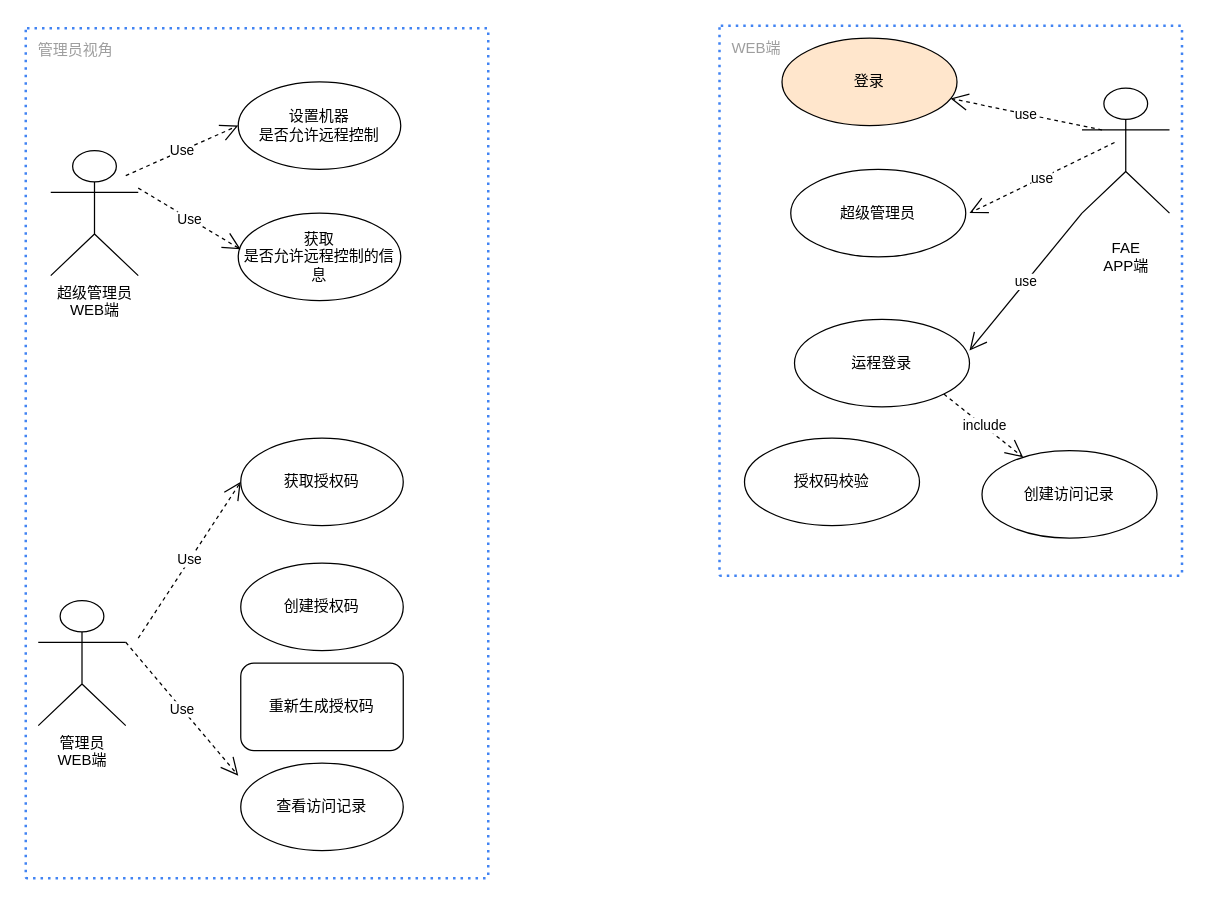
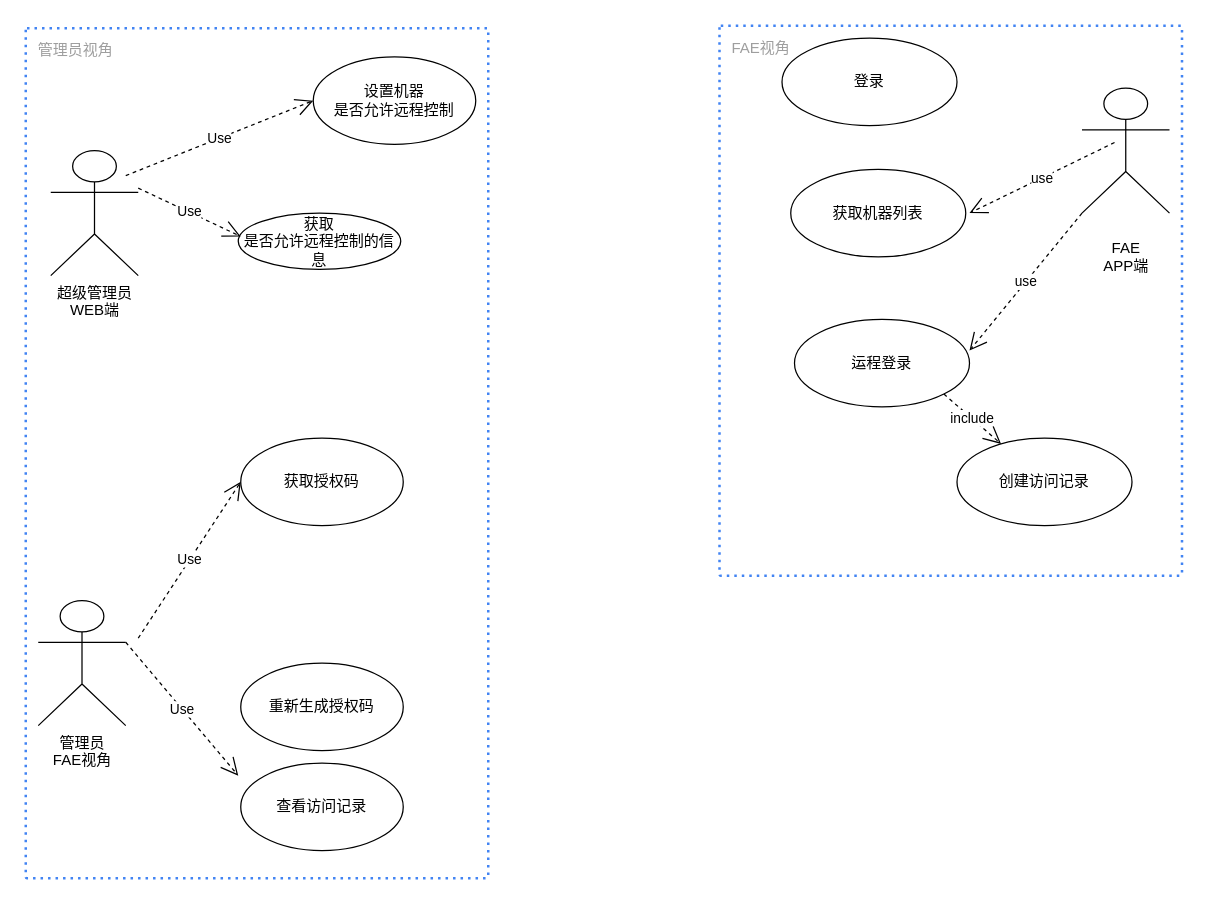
  <mxCell id="0" />
  <mxCell id="1" parent="0" />
- <mxCell id="2" value="WEB端" style="rounded=1;absoluteArcSize=1;arcSize=2;html=1;strokeColor=none;gradientColor=none;shadow=0;dashed=1;strokeColor=#4284F3;fontSize=12;fontColor=#9E9E9E;align=left;verticalAlign=top;spacing=10;spacingTop=-4;fillColor=none;dashPattern=1 2;strokeWidth=2;" parent="1" vertex="1"><mxGeometry x="575" y="20" width="370" height="440" as="geometry" /></mxCell>
+ <mxCell id="2" value="FAE视角" style="rounded=1;absoluteArcSize=1;arcSize=2;html=1;strokeColor=none;gradientColor=none;shadow=0;dashed=1;strokeColor=#4284F3;fontSize=12;fontColor=#9E9E9E;align=left;verticalAlign=top;spacing=10;spacingTop=-4;fillColor=none;dashPattern=1 2;strokeWidth=2;" parent="1" vertex="1"><mxGeometry x="575" y="20" width="370" height="440" as="geometry" /></mxCell>
  <mxCell id="3" value="管理员视角" style="rounded=1;absoluteArcSize=1;arcSize=2;html=1;strokeColor=none;gradientColor=none;shadow=0;dashed=1;strokeColor=#4284F3;fontSize=12;fontColor=#9E9E9E;align=left;verticalAlign=top;spacing=10;spacingTop=-4;fillColor=none;dashPattern=1 2;strokeWidth=2;" parent="1" vertex="1"><mxGeometry x="20" y="22" width="370" height="680" as="geometry" /></mxCell>
  <mxCell id="4" value="超级管理员&lt;br&gt;WEB端" style="shape=umlActor;verticalLabelPosition=bottom;verticalAlign=top;html=1;" parent="1" vertex="1"><mxGeometry x="40" y="120" width="70" height="100" as="geometry" /></mxCell>
  <mxCell id="5" value="Use" style="endArrow=open;endSize=12;dashed=1;html=1;rounded=0;entryX=0;entryY=0.5;entryDx=0;entryDy=0;" parent="1" target="13" edge="1"><mxGeometry width="160" relative="1" as="geometry"><mxPoint x="100" y="140" as="sourcePoint" /><mxPoint x="180" y="150" as="targetPoint" /></mxGeometry></mxCell>
- <mxCell id="6" value="登录" style="ellipse;whiteSpace=wrap;html=1;fillColor=#ffe6cc;" parent="1" vertex="1"><mxGeometry x="625" y="30" width="140" height="70" as="geometry" /></mxCell>
+ <mxCell id="6" value="登录" style="ellipse;whiteSpace=wrap;html=1;" parent="1" vertex="1"><mxGeometry x="625" y="30" width="140" height="70" as="geometry" /></mxCell>
  <mxCell id="7" value="&lt;br&gt;FAE&lt;br&gt;APP端" style="shape=umlActor;verticalLabelPosition=bottom;verticalAlign=top;html=1;" parent="1" vertex="1"><mxGeometry x="865" y="70" width="70" height="100" as="geometry" /></mxCell>
- <mxCell id="8" value="超级管理员" style="ellipse;whiteSpace=wrap;html=1;" parent="1" vertex="1"><mxGeometry x="632" y="135" width="140" height="70" as="geometry" /></mxCell>
- <mxCell id="9" value="use" style="endArrow=open;endSize=12;dashed=1;html=1;rounded=0;exitX=0.229;exitY=0.335;exitDx=0;exitDy=0;exitPerimeter=0;" parent="1" source="7" target="6" edge="1"><mxGeometry width="160" relative="1" as="geometry"><mxPoint x="299" y="145" as="sourcePoint" /><mxPoint x="375" y="215" as="targetPoint" /></mxGeometry></mxCell>
+ <mxCell id="8" value="获取机器列表" style="ellipse;whiteSpace=wrap;html=1;" parent="1" vertex="1"><mxGeometry x="632" y="135" width="140" height="70" as="geometry" /></mxCell>
  <mxCell id="10" value="use" style="endArrow=open;endSize=12;dashed=1;html=1;rounded=0;exitX=0.229;exitY=0.335;exitDx=0;exitDy=0;exitPerimeter=0;" parent="1" edge="1"><mxGeometry width="160" relative="1" as="geometry"><mxPoint x="891.03" y="113.5" as="sourcePoint" /><mxPoint x="775" y="170" as="targetPoint" /></mxGeometry></mxCell>
  <mxCell id="11" value="运程登录" style="ellipse;whiteSpace=wrap;html=1;" parent="1" vertex="1"><mxGeometry x="635" y="255" width="140" height="70" as="geometry" /></mxCell>
- <mxCell id="12" value="use" style="endArrow=open;endSize=12;dashed=0;html=1;rounded=0;exitX=0;exitY=1;exitDx=0;exitDy=0;exitPerimeter=0;entryX=1;entryY=0.357;entryDx=0;entryDy=0;entryPerimeter=0;" parent="1" source="7" target="11" edge="1"><mxGeometry width="160" relative="1" as="geometry"><mxPoint x="901.03" y="123.5" as="sourcePoint" /><mxPoint x="785" y="180" as="targetPoint" /></mxGeometry></mxCell>
- <mxCell id="13" value="设置机器&lt;br&gt;是否允许远程控制" style="ellipse;whiteSpace=wrap;html=1;" parent="1" vertex="1"><mxGeometry x="190" y="65" width="130" height="70" as="geometry" /></mxCell>
+ <mxCell id="12" value="use" style="endArrow=open;endSize=12;dashed=1;html=1;rounded=0;exitX=0;exitY=1;exitDx=0;exitDy=0;exitPerimeter=0;entryX=1;entryY=0.357;entryDx=0;entryDy=0;entryPerimeter=0;" parent="1" source="7" target="11" edge="1"><mxGeometry width="160" relative="1" as="geometry"><mxPoint x="901.03" y="123.5" as="sourcePoint" /><mxPoint x="785" y="180" as="targetPoint" /></mxGeometry></mxCell>
+ <mxCell id="13" value="设置机器&lt;br&gt;是否允许远程控制" style="ellipse;whiteSpace=wrap;html=1;" parent="1" vertex="1"><mxGeometry x="250" y="45" width="130" height="70" as="geometry" /></mxCell>
  <mxCell id="14" value="获取授权码" style="ellipse;whiteSpace=wrap;html=1;" parent="1" vertex="1"><mxGeometry x="192" y="350" width="130" height="70" as="geometry" /></mxCell>
- <mxCell id="15" value="创建授权码" style="ellipse;whiteSpace=wrap;html=1;" parent="1" vertex="1"><mxGeometry x="192" y="450" width="130" height="70" as="geometry" /></mxCell>
- <mxCell id="16" value="管理员&lt;br&gt;WEB端" style="shape=umlActor;verticalLabelPosition=bottom;verticalAlign=top;html=1;" parent="1" vertex="1"><mxGeometry x="30" y="480" width="70" height="100" as="geometry" /></mxCell>
+ <mxCell id="16" value="管理员&lt;br&gt;FAE视角" style="shape=umlActor;verticalLabelPosition=bottom;verticalAlign=top;html=1;" parent="1" vertex="1"><mxGeometry x="30" y="480" width="70" height="100" as="geometry" /></mxCell>
  <mxCell id="17" value="Use" style="endArrow=open;endSize=12;dashed=1;html=1;rounded=0;exitX=1;exitY=0.333;exitDx=0;exitDy=0;exitPerimeter=0;" parent="1" source="16" edge="1"><mxGeometry width="160" relative="1" as="geometry"><mxPoint x="120" y="160" as="sourcePoint" /><mxPoint x="190" y="620" as="targetPoint" /></mxGeometry></mxCell>
  <mxCell id="18" value="Use" style="endArrow=open;endSize=12;dashed=1;html=1;rounded=0;entryX=0;entryY=0.5;entryDx=0;entryDy=0;" parent="1" target="14" edge="1"><mxGeometry width="160" relative="1" as="geometry"><mxPoint x="110" y="510" as="sourcePoint" /><mxPoint x="190" y="400" as="targetPoint" /></mxGeometry></mxCell>
  <mxCell id="19" value="查看访问记录" style="ellipse;whiteSpace=wrap;html=1;" parent="1" vertex="1"><mxGeometry x="192" y="610" width="130" height="70" as="geometry" /></mxCell>
- <mxCell id="20" value="授权码校验" style="ellipse;whiteSpace=wrap;html=1;" parent="1" vertex="1"><mxGeometry x="595" y="350" width="140" height="70" as="geometry" /></mxCell>
- <mxCell id="21" value="创建访问记录" style="ellipse;whiteSpace=wrap;html=1;" parent="1" vertex="1"><mxGeometry x="785" y="360" width="140" height="70" as="geometry" /></mxCell>
+ <mxCell id="21" value="创建访问记录" style="ellipse;whiteSpace=wrap;html=1;" parent="1" vertex="1"><mxGeometry x="765" y="350" width="140" height="70" as="geometry" /></mxCell>
  <mxCell id="22" value="include" style="endArrow=open;endSize=12;dashed=1;html=1;rounded=0;exitX=1;exitY=1;exitDx=0;exitDy=0;" parent="1" source="11" target="21" edge="1"><mxGeometry width="160" relative="1" as="geometry"><mxPoint x="875" y="180" as="sourcePoint" /><mxPoint x="785" y="289.99" as="targetPoint" /></mxGeometry></mxCell>
- <mxCell id="23" value="获取&lt;br&gt;是否允许远程控制的信息" style="ellipse;whiteSpace=wrap;html=1;" parent="1" vertex="1"><mxGeometry x="190" y="170" width="130" height="70" as="geometry" /></mxCell>
+ <mxCell id="23" value="获取&lt;br&gt;是否允许远程控制的信息" style="ellipse;whiteSpace=wrap;html=1;" parent="1" vertex="1"><mxGeometry x="190" y="170" width="130" height="45" as="geometry" /></mxCell>
  <mxCell id="24" value="Use" style="endArrow=open;endSize=12;dashed=1;html=1;rounded=0;entryX=0.015;entryY=0.414;entryDx=0;entryDy=0;entryPerimeter=0;" parent="1" target="23" edge="1"><mxGeometry width="160" relative="1" as="geometry"><mxPoint x="110" y="150" as="sourcePoint" /><mxPoint x="200" y="110" as="targetPoint" /></mxGeometry></mxCell>
- <mxCell id="25" value="重新生成授权码" style="whiteSpace=wrap;html=1;rounded=1;" vertex="1" parent="1"><mxGeometry x="192" y="530" width="130" height="70" as="geometry" /></mxCell>
+ <mxCell id="25" value="重新生成授权码" style="ellipse;whiteSpace=wrap;html=1;" vertex="1" parent="1"><mxGeometry x="192" y="530" width="130" height="70" as="geometry" /></mxCell>
